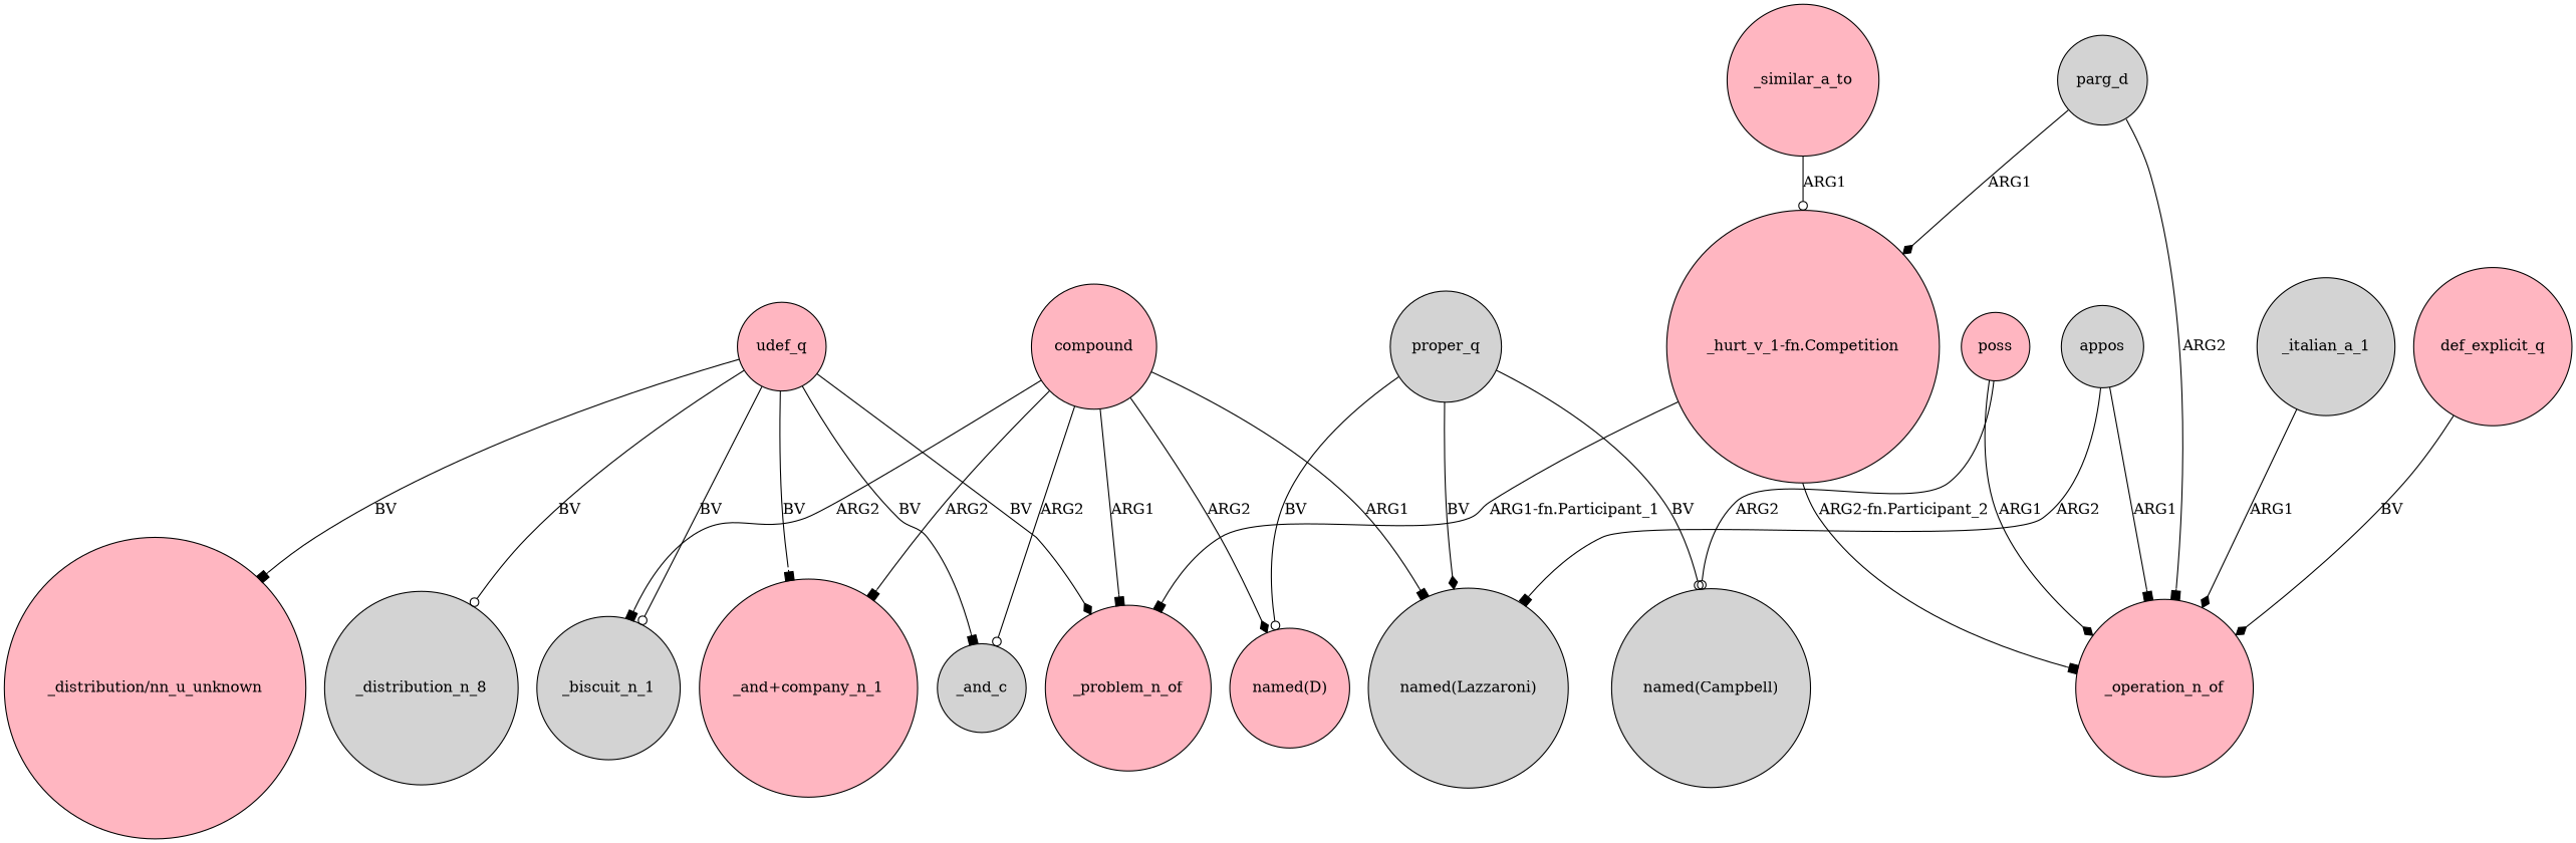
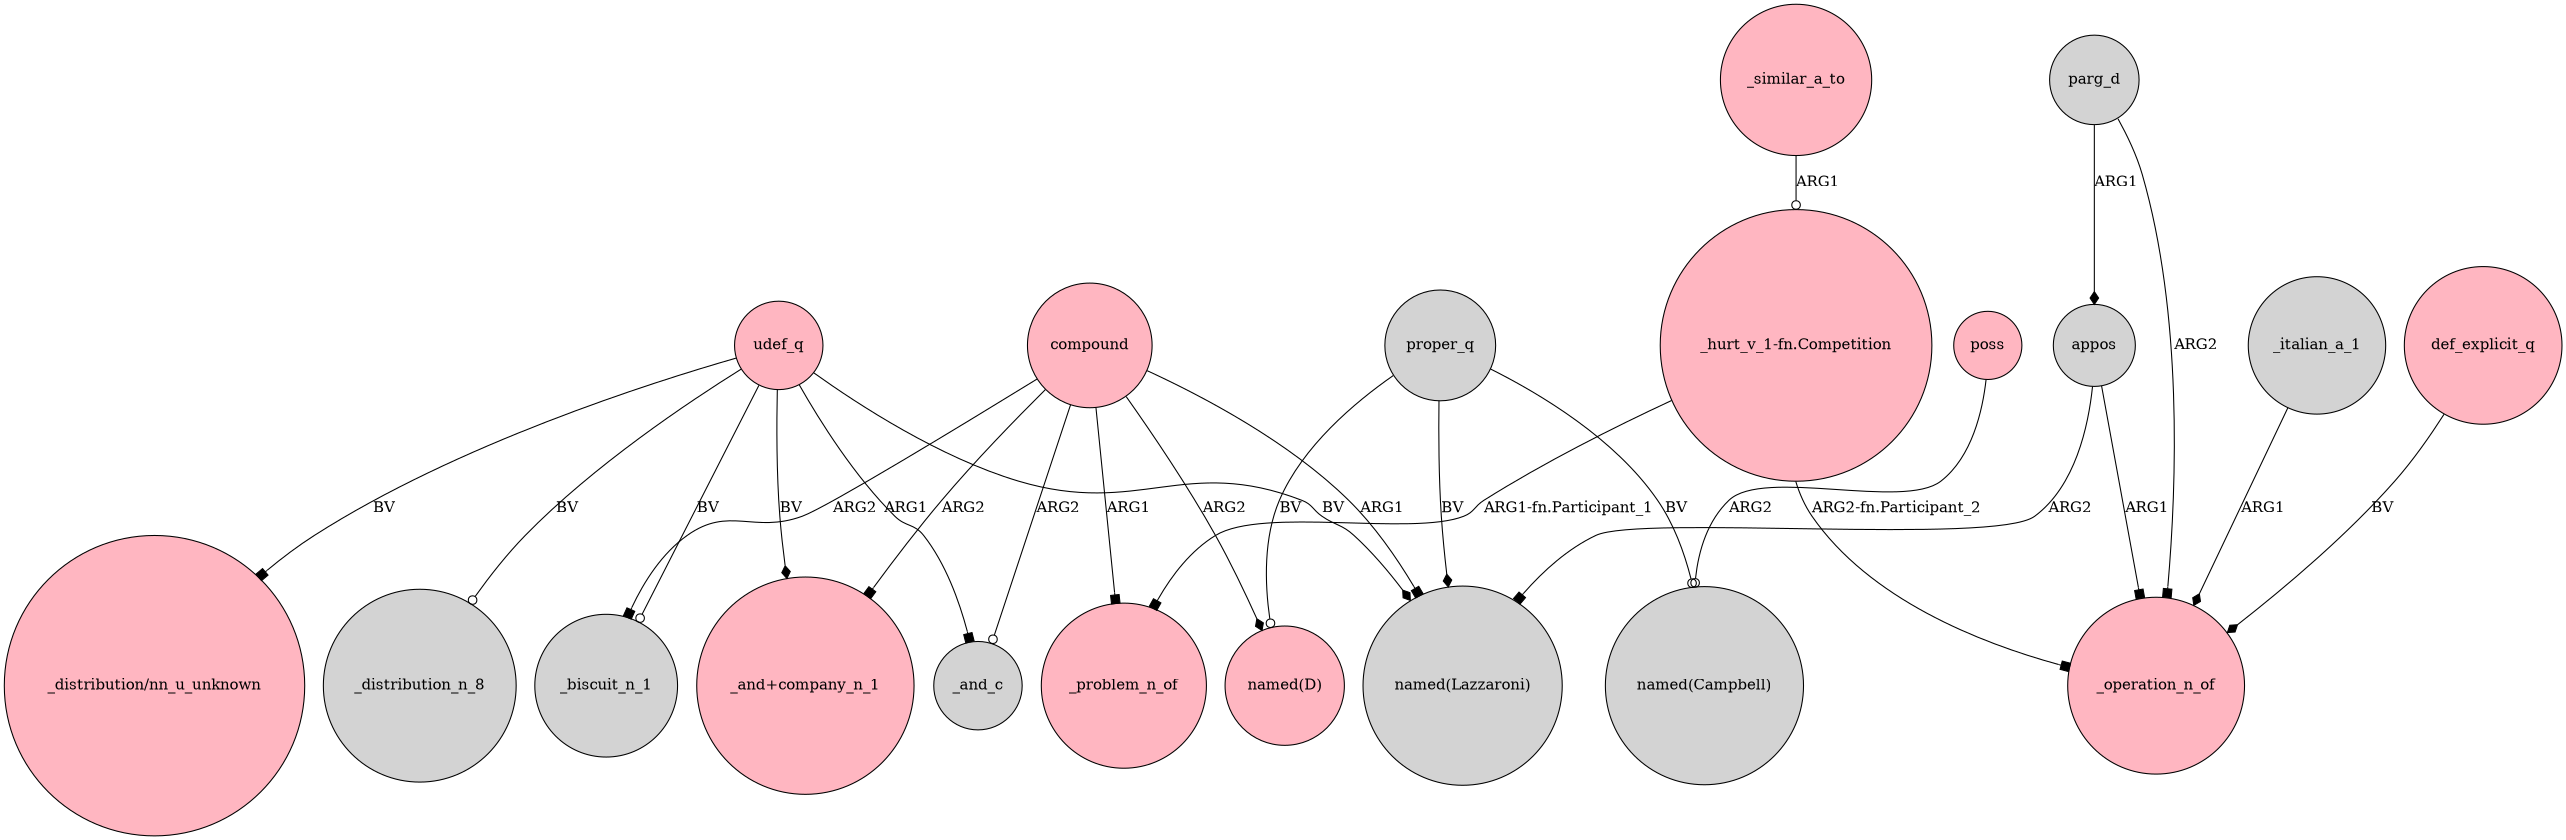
  digraph {
    node [fillcolor=lightpink shape=circle style=filled]
    edge [arrowhead=box]
    udef_q
    _problem_n_of
    "_and+company_n_1"
    _and_c [fillcolor=lightgrey]
    n5 [fillcolor=lightgrey label=_distribution_n_8]
    n6 [label="_distribution/nn_u_unknown"]
    _biscuit_n_1 [fillcolor=lightgrey]
    compound
    "named(D)"
    "named(Lazzaroni)" [fillcolor=lightgrey]
    poss
    _operation_n_of
    "named(Campbell)" [fillcolor=lightgrey]
    parg_d [fillcolor=lightgrey]
    "_hurt_v_1-fn.Competition"
    proper_q [fillcolor=lightgrey]
    _italian_a_1 [fillcolor=lightgrey]
    appos [fillcolor=lightgrey]
    def_explicit_q
    _similar_a_to
-   udef_q -> _problem_n_of [arrowhead=diamond label=BV]
-   udef_q -> "_and+company_n_1" [label=BV]
-   udef_q -> _and_c [label=BV]
+   udef_q -> "named(Lazzaroni)" [arrowhead=diamond label=BV]
+   udef_q -> "_and+company_n_1" [arrowhead=diamond label=BV]
+   udef_q -> _and_c [label=ARG1]
    udef_q -> n5 [arrowhead=odot label=BV]
    udef_q -> n6 [label=BV]
    udef_q -> _biscuit_n_1 [arrowhead=odot label=BV]
    compound -> _problem_n_of [label=ARG1]
    compound -> "_and+company_n_1" [label=ARG2]
    compound -> _and_c [arrowhead=odot label=ARG2]
    compound -> _biscuit_n_1 [label=ARG2]
    compound -> "named(D)" [arrowhead=diamond label=ARG2]
    compound -> "named(Lazzaroni)" [label=ARG1]
-   poss -> _operation_n_of [arrowhead=diamond label=ARG1]
    poss -> "named(Campbell)" [arrowhead=odot label=ARG2]
    parg_d -> _operation_n_of [label=ARG2]
-   parg_d -> "_hurt_v_1-fn.Competition" [arrowhead=diamond label=ARG1]
+   parg_d -> appos [arrowhead=diamond label=ARG1]
    "_hurt_v_1-fn.Competition" -> _problem_n_of [label="ARG1-fn.Participant_1"]
    "_hurt_v_1-fn.Competition" -> _operation_n_of [label="ARG2-fn.Participant_2"]
    proper_q -> "named(D)" [arrowhead=odot label=BV]
    proper_q -> "named(Lazzaroni)" [arrowhead=diamond label=BV]
    proper_q -> "named(Campbell)" [arrowhead=odot label=BV]
    _italian_a_1 -> _operation_n_of [arrowhead=diamond label=ARG1]
    appos -> "named(Lazzaroni)" [label=ARG2]
    appos -> _operation_n_of [label=ARG1]
    def_explicit_q -> _operation_n_of [arrowhead=diamond label=BV]
    _similar_a_to -> "_hurt_v_1-fn.Competition" [arrowhead=odot label=ARG1]
  }
